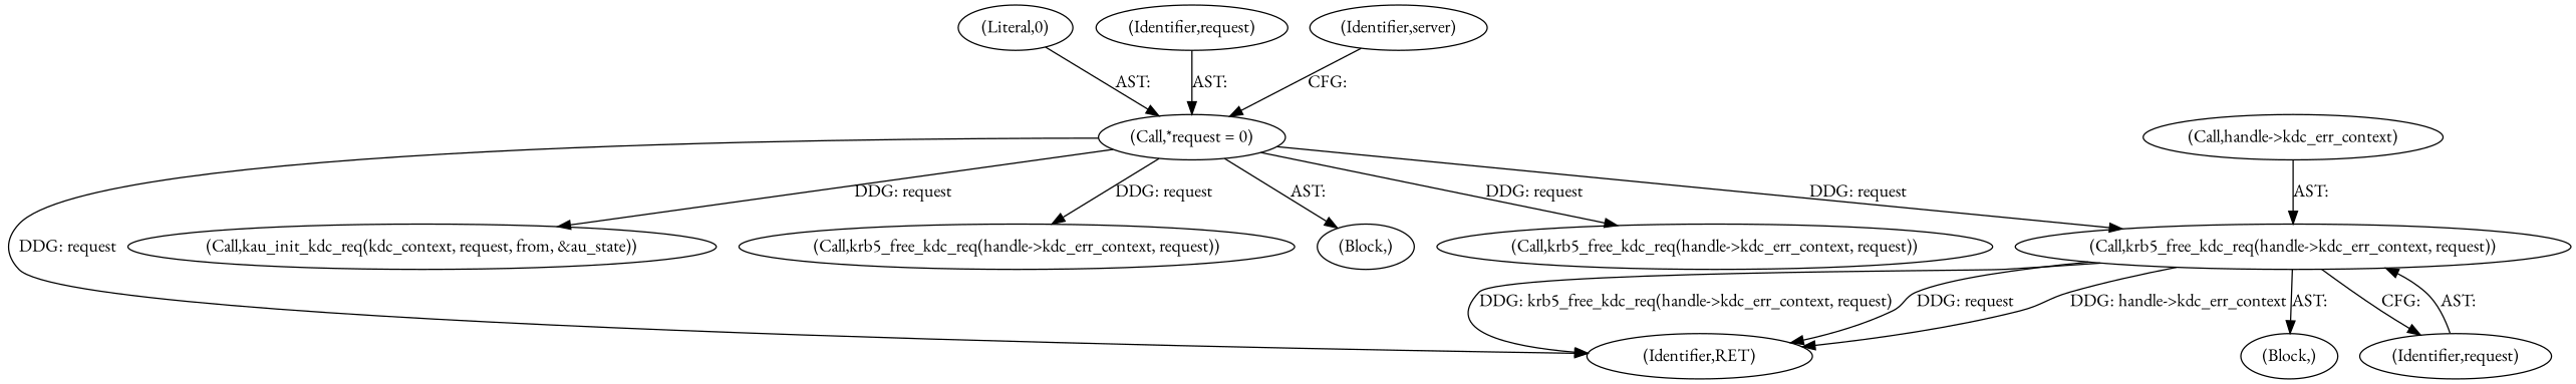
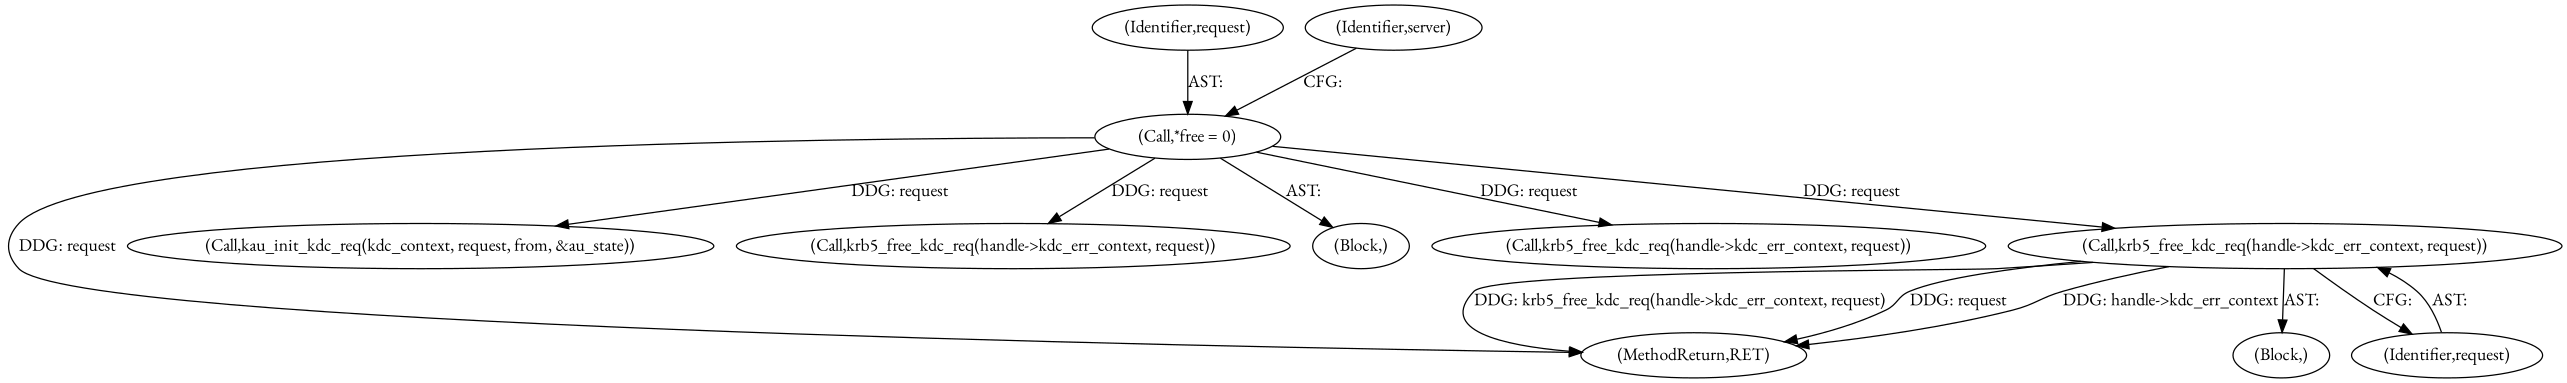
  digraph {
    fontname="EB Garamond"
    node [fontname="EB Garamond"]
    edge [fontname="EB Garamond"]
    n1 [label="(Call,krb5_free_kdc_req(handle->kdc_err_context, request))"]
-   n2 [label="(Identifier,RET)"]
+   n2 [label="(MethodReturn,RET)"]
    n3 [label="(Block,)"]
    n4 [label="(Identifier,request)"]
-   n5 [label="(Call,*request = 0)"]
+   n5 [label="(Call,*free = 0)"]
    n6 [label="(Call,kau_init_kdc_req(kdc_context, request, from, &au_state))"]
    n7 [label="(Call,krb5_free_kdc_req(handle->kdc_err_context, request))"]
    n8 [label="(Block,)"]
    n9 [label="(Call,krb5_free_kdc_req(handle->kdc_err_context, request))"]
-   n10 [label="(Literal,0)"]
    n11 [label="(Identifier,request)"]
    n12 [label="(Identifier,server)"]
-   n13 [label="(Call,handle->kdc_err_context)"]
    n1 -> n2 [label="DDG: handle->kdc_err_context"]
    n1 -> n2 [label="DDG: krb5_free_kdc_req(handle->kdc_err_context, request)"]
    n1 -> n2 [label="DDG: request"]
    n1 -> n3 [label="AST: "]
    n1 -> n4 [label="CFG: "]
    n4 -> n1 [label="AST: "]
    n5 -> n1 [label="DDG: request"]
    n5 -> n2 [label="DDG: request"]
    n5 -> n6 [label="DDG: request"]
    n5 -> n7 [label="DDG: request"]
    n5 -> n8 [label="AST: "]
    n5 -> n9 [label="DDG: request"]
-   n10 -> n5 [label="AST: "]
    n11 -> n5 [label="AST: "]
    n12 -> n5 [label="CFG: "]
-   n13 -> n1 [label="AST: "]
  }
